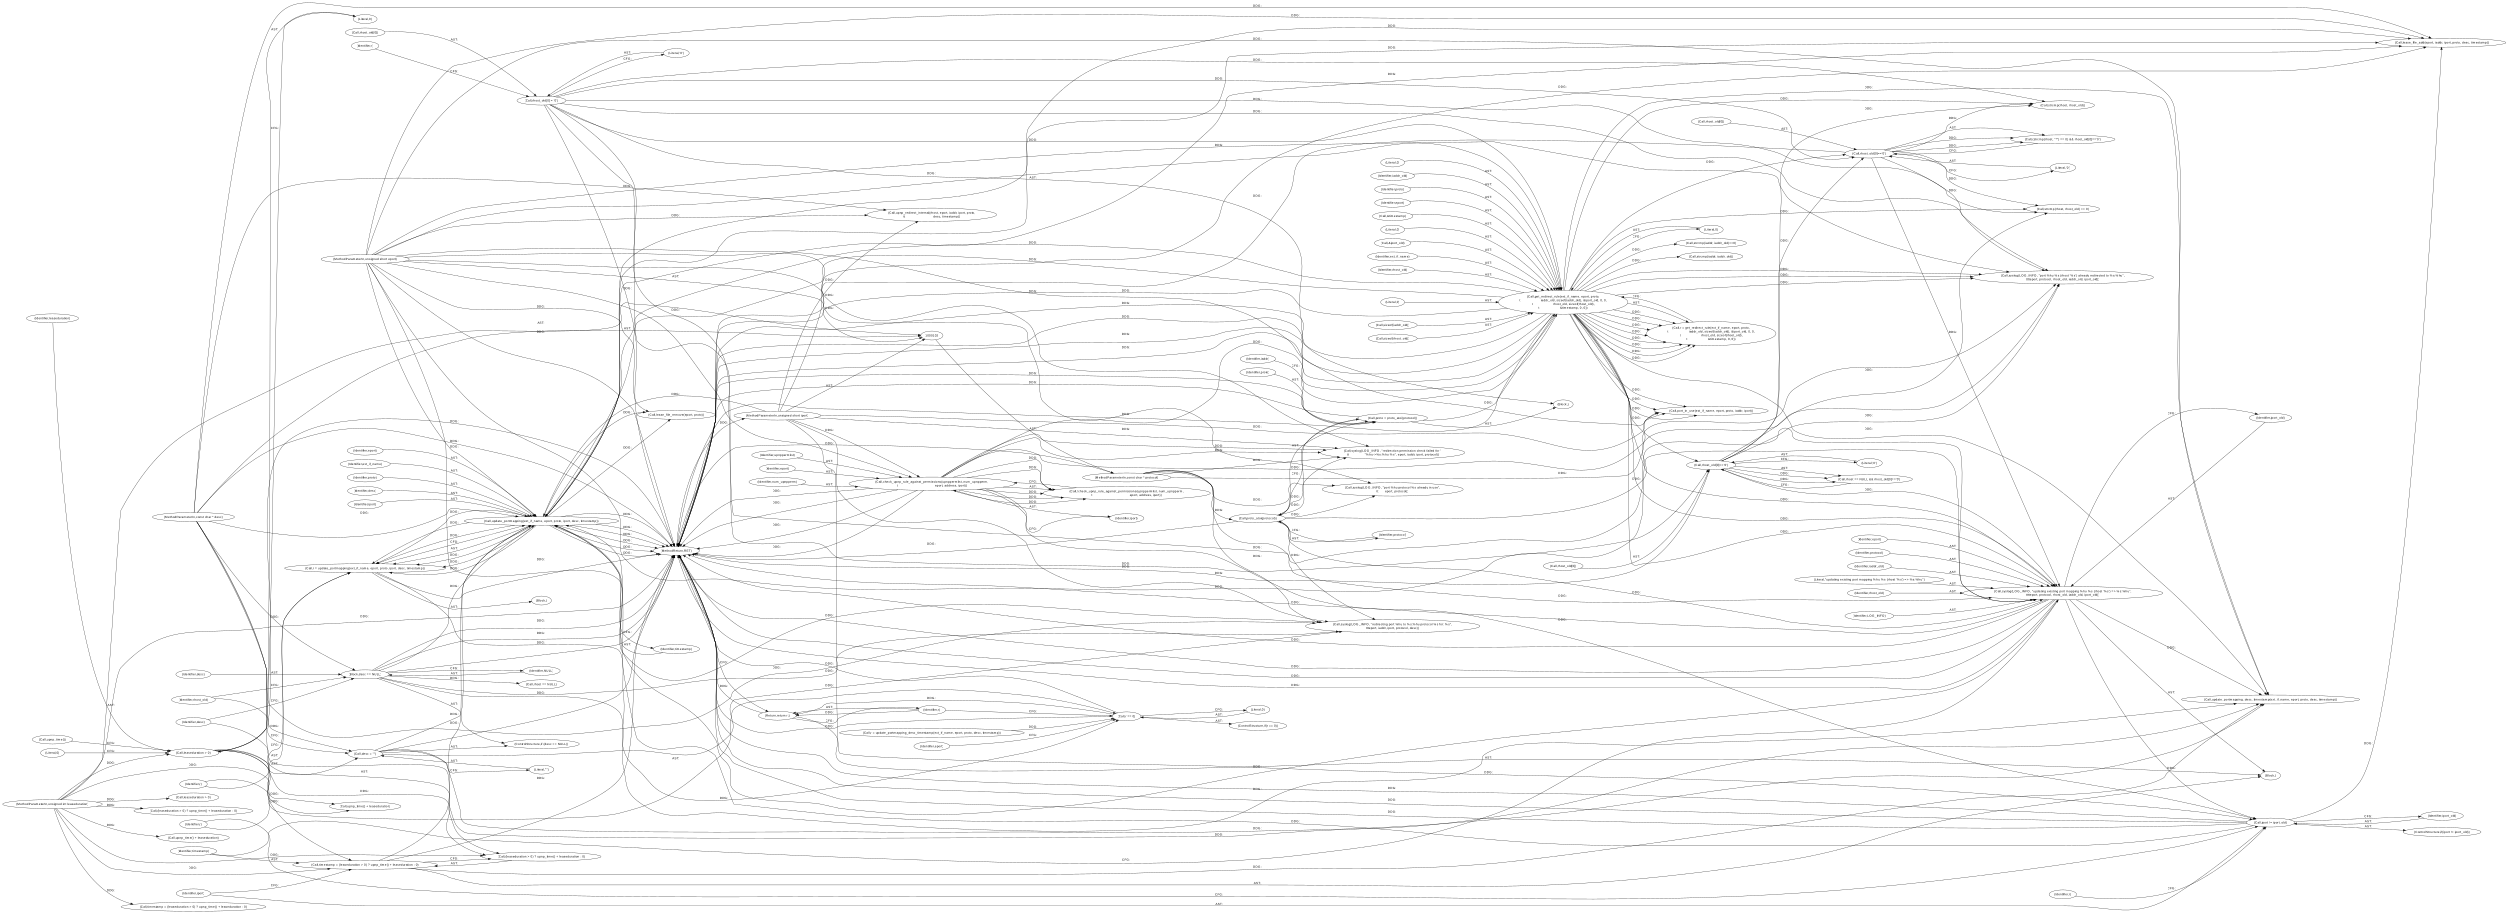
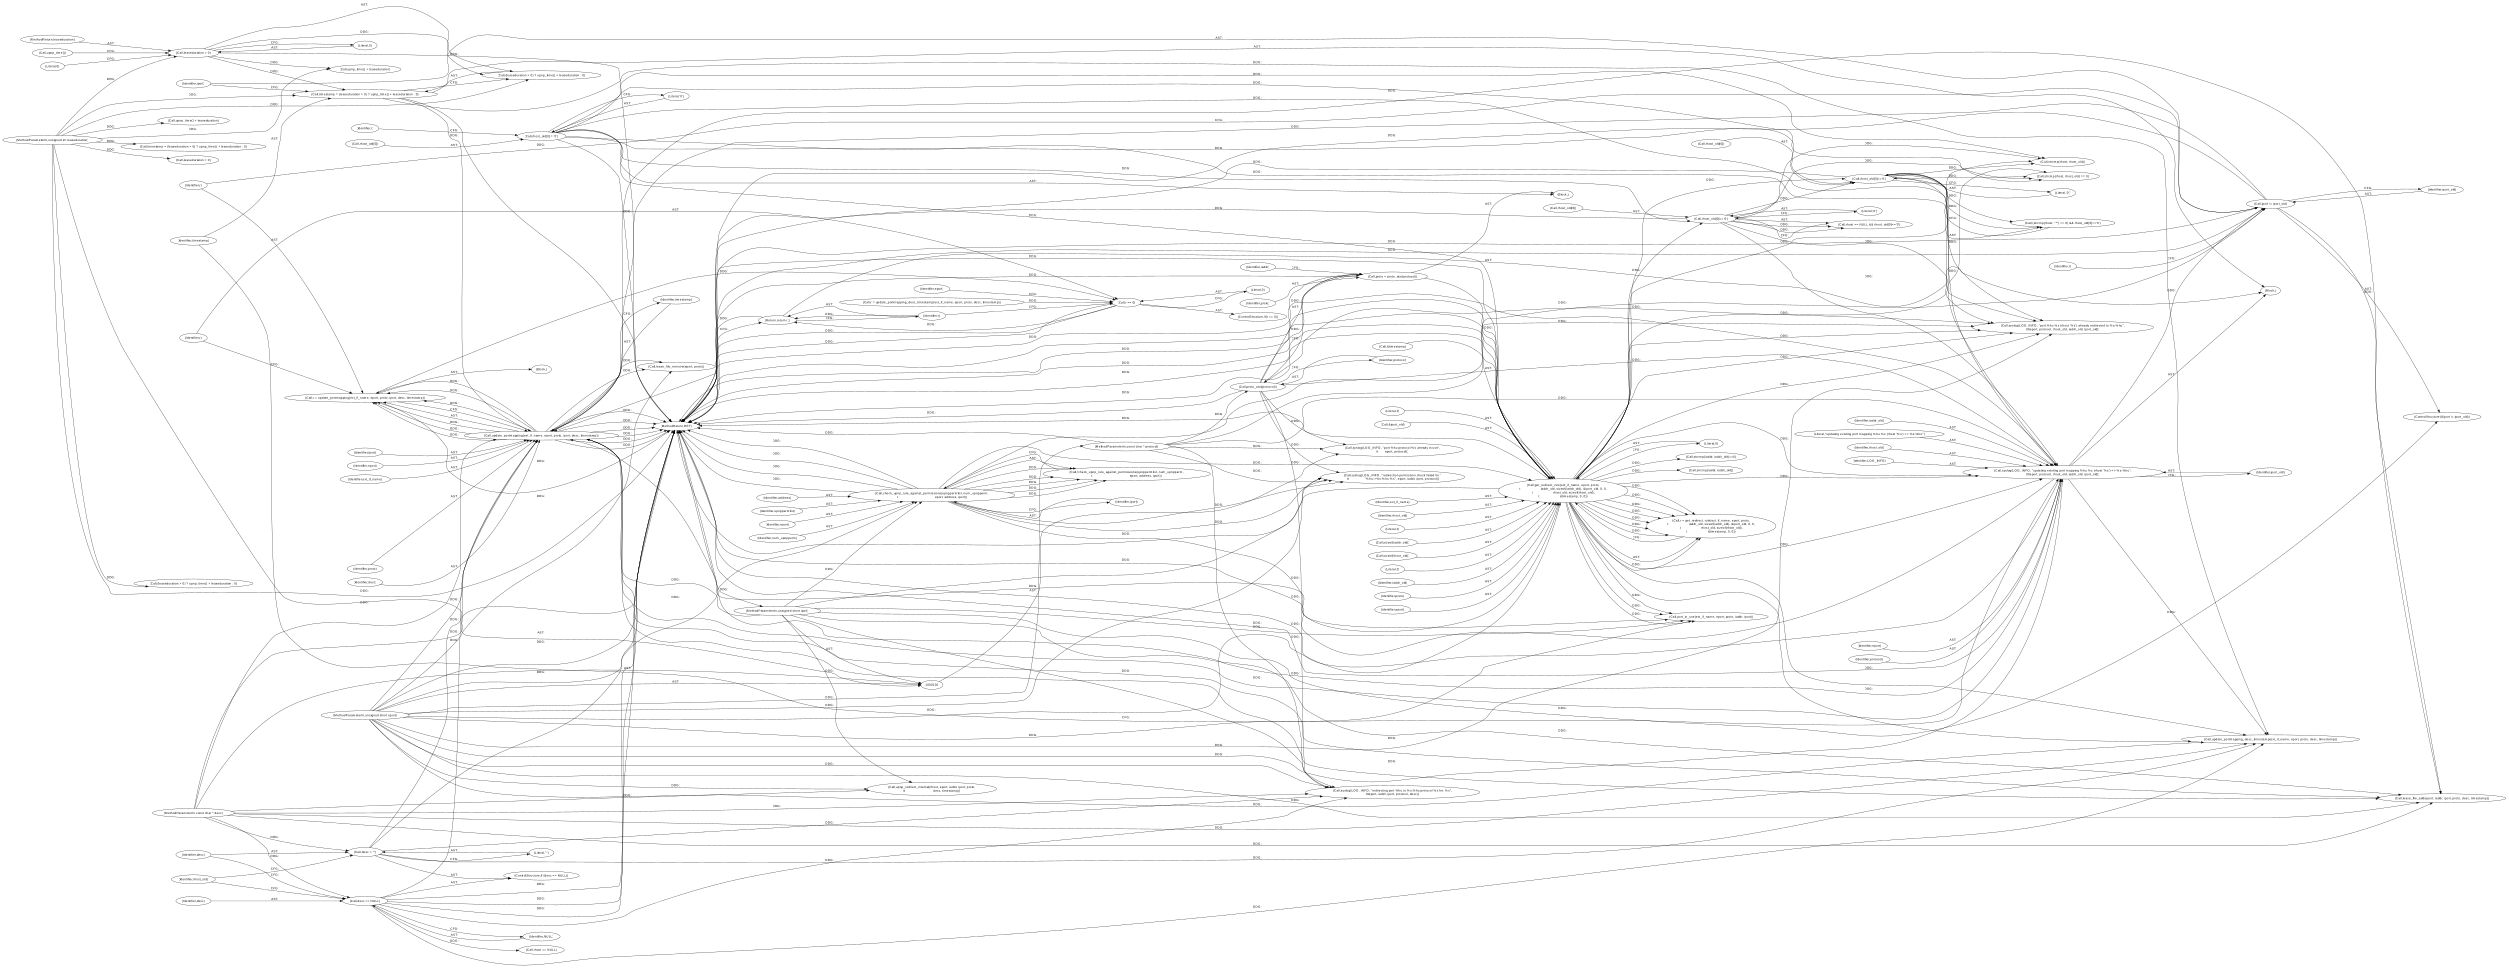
  digraph {
    fontname="Liberation Sans"
    rankdir=LR
    node [fontname="Liberation Sans"]
    edge [fontname="Liberation Sans"]
    n1 [label="(Call,r = update_portmapping(ext_if_name, eport, proto, iport, desc, timestamp))"]
    n2 [label="(Call,update_portmapping(ext_if_name, eport, proto, iport, desc, timestamp))"]
    n3 [label="(Call,r == 0)"]
    n4 [label="(Block,)"]
    n5 [label="(MethodReturn,RET)"]
    n6 [label="(Call,lease_file_remove(eport, proto))"]
    n7 [label="(Identifier,timestamp)"]
    n8 [label="(Call,lease_file_add(eport, iaddr, iport, proto, desc, timestamp))"]
    n9 [label="(Return,return r;)"]
    n10 [label="(ControlStructure,if(r == 0))"]
    n11 [label="(Literal,0)"]
    n12 [label="(MethodParameterIn,unsigned short iport)"]
    n13 [label="(Call,get_redirect_rule(ext_if_name, eport, proto,\n\t                      iaddr_old, sizeof(iaddr_old), &iport_old, 0, 0,\n\t                      rhost_old, sizeof(rhost_old),\n\t                      &timestamp, 0, 0))"]
    n14 [label="(Call,syslog(LOG_INFO, \"updating existing port mapping %hu %s (rhost '%s') => %s:%hu\",\n\t\t\t\teport, protocol, rhost_old, iaddr_old, iport_old))"]
    n15 [label="(Call,rhost_old[0]=='\0')"]
    n16 [label="(Call,rhost_old[0]=='\0')"]
    n17 [label="(Call,syslog(LOG_INFO, \"port %hu %s (rhost '%s') already redirected to %s:%hu\",\n\t\t\t\teport, protocol, rhost_old, iaddr_old, iport_old))"]
    n18 [label="(Literal,0)"]
    n19 [label="(Call,strcmp(rhost, rhost_old) == 0)"]
    n20 [label="(Call,port_in_use(ext_if_name, eport, proto, iaddr, iport))"]
    n21 [label="(Call,strcmp(rhost, rhost_old))"]
    n22 [label="(Call,update_portmapping_desc_timestamp(ext_if_name, eport, proto, desc, timestamp))"]
    n23 [label="(Call,strcmp(iaddr, iaddr_old)==0)"]
    n24 [label="(Call,strcmp(iaddr, iaddr_old))"]
    n25 [label="(Call,r = get_redirect_rule(ext_if_name, eport, proto,\n\t                      iaddr_old, sizeof(iaddr_old), &iport_old, 0, 0,\n\t                      rhost_old, sizeof(rhost_old),\n\t                      &timestamp, 0, 0))"]
    n26 [label="(Call,iport != iport_old)"]
    n27 [label="(Block,)"]
    n28 [label="(Identifier,iport_old)"]
    n29 [label="(Call,rhost == NULL && rhost_old[0]=='\0')"]
    n30 [label="(Literal,'\0')"]
    n31 [label="(Literal,'\0')"]
    n32 [label="(Call,(strcmp(rhost, \"*\") == 0) && rhost_old[0]=='\0')"]
    n33 [label="(Call,check_upnp_rule_against_permissions(upnppermlist, num_upnpperm,\n\t                                        eport, address, iport))"]
    n34 [label="(Identifier,iport)"]
    n35 [label="(Call,syslog(LOG_INFO, \"redirection permission check failed for \"\n \t\t                 \"%hu->%s:%hu %s\", eport, iaddr, iport, protocol))"]
    n36 [label="(Call,!check_upnp_rule_against_permissions(upnppermlist, num_upnpperm,\n\t                                        eport, address, iport))"]
    n37 [label="(Identifier,iport_old)"]
    n38 [label="(ControlStructure,if(iport != iport_old))"]
    n39 [label="(MethodParameterIn,unsigned short eport)"]
    n40 [label="(Call,upnp_redirect_internal(rhost, eport, iaddr, iport, proto,\n\t\t                              desc, timestamp))"]
    n41 [label="(Call,syslog(LOG_INFO, \"port %hu protocol %s already in use\",\n\t\t       eport, protocol))"]
    n42 [label="(Call,syslog(LOG_INFO, \"redirecting port %hu to %s:%hu protocol %s for: %s\",\n\t\t\teport, iaddr, iport, protocol, desc))"]
    1000102
    n44 [label="(MethodParameterIn,const char * protocol)"]
    n45 [label="(Call,proto = proto_atoi(protocol))"]
    n46 [label="(Call,proto_atoi(protocol))"]
    n47 [label="(Block,)"]
    n48 [label="(Identifier,protocol)"]
    n49 [label="(Call,rhost_old[0] = '\0')"]
    n50 [label="(Literal,'\0')"]
-   n51 [label="(Block,desc == NULL)"]
+   n51 [label="(Call,desc == NULL)"]
    n52 [label="(Identifier,NULL)"]
    n53 [label="(ControlStructure,if (desc == NULL))"]
    n54 [label="(Call,rhost == NULL)"]
    n55 [label="(MethodParameterIn,const char * desc)"]
    n56 [label="(Call,desc = \"\")"]
    n57 [label="(Literal,\"\")"]
    n58 [label="(Call,timestamp = (leaseduration > 0) ? upnp_time() + leaseduration : 0)"]
    n59 [label="(Call,(leaseduration > 0) ? upnp_time() + leaseduration : 0)"]
    n60 [label="(Call,leaseduration > 0)"]
    n61 [label="(Call,upnp_time() + leaseduration)"]
    n62 [label="(Literal,0)"]
    n63 [label="(MethodParameterIn,unsigned int leaseduration)"]
    n64 [label="(Call,timestamp = (leaseduration > 0) ? upnp_time() + leaseduration : 0)"]
    n65 [label="(Call,leaseduration > 0)"]
    n66 [label="(Call,(leaseduration > 0) ? upnp_time() + leaseduration : 0)"]
    n67 [label="(Call,upnp_time() + leaseduration)"]
    n68 [label="(Identifier,r)"]
    n69 [label="(Literal,0)"]
    n70 [label="(Identifier,eport)"]
    n71 [label="(Literal,0)"]
    n72 [label="(Call,sizeof(iaddr_old))"]
    n73 [label="(Identifier,desc)"]
    n74 [label="(Identifier,desc)"]
    n75 [label="(Call,rhost_old[0])"]
    n76 [label="(Identifier,iaddr)"]
    n77 [label="(Call,sizeof(rhost_old))"]
    n78 [label="(Literal,0)"]
    n79 [label="(Call,r = update_portmapping_desc_timestamp(ext_if_name, eport, proto, desc, timestamp))"]
    n80 [label="(Identifier,iaddr_old)"]
    n81 [label="(Identifier,r)"]
    n82 [label="(Identifier,protocol)"]
    n83 [label="(Identifier,proto)"]
    n84 [label="(Identifier,rhost_old)"]
    n85 [label="(Identifier,iaddr_old)"]
    n86 [label="(Identifier,eport)"]
    n87 [label="(Identifier,eport)"]
    n88 [label="(Identifier,eport)"]
    n89 [label="(Literal,\"updating existing port mapping %hu %s (rhost '%s') => %s:%hu\")"]
    n90 [label="(Identifier,r)"]
    n91 [label="(Call,rhost_old[0])"]
+   n92 [label="(Identifier,address)"]
    n93 [label="(Identifier,upnppermlist)"]
    n94 [label="(Call,&timestamp)"]
    n95 [label="(Identifier,eport)"]
-   n96 [label="(Identifier,leaseduration)"]
+   n96 [label="(MethodReturn,leaseduration)"]
    n97 [label="(Identifier,rhost_old)"]
    n98 [label="(Identifier,num_upnpperm)"]
    n99 [label="(Identifier,r)"]
    n100 [label="(Literal,0)"]
    n101 [label="(Identifier,timestamp)"]
    n102 [label="(Call,&iport_old)"]
    n103 [label="(Identifier,LOG_INFO)"]
    n104 [label="(Identifier,iport)"]
    n105 [label="(Identifier,ext_if_name)"]
    n106 [label="(Call,upnp_time())"]
    n107 [label="(Call,rhost_old[0])"]
    n108 [label="(Identifier,r)"]
    n109 [label="(Identifier,proto)"]
    n110 [label="(Identifier,ext_if_name)"]
    n111 [label="(Identifier,proto)"]
    n112 [label="(Identifier,desc)"]
    n113 [label="(Identifier,iport)"]
    n114 [label="(Identifier,rhost_old)"]
    n1 -> n2 [label="CFG: "]
    n1 -> n3 [label="DDG: "]
    n1 -> n4 [label="AST: "]
    n1 -> n5 [label="DDG: "]
    n2 -> n1 [label="AST: "]
    n2 -> n1 [label="DDG: "]
    n2 -> n1 [label="DDG: "]
    n2 -> n1 [label="DDG: "]
    n2 -> n1 [label="DDG: "]
    n2 -> n1 [label="DDG: "]
    n2 -> n1 [label="DDG: "]
    n2 -> n5 [label="DDG: "]
    n2 -> n5 [label="DDG: "]
    n2 -> n5 [label="DDG: "]
    n2 -> n5 [label="DDG: "]
    n2 -> n5 [label="DDG: "]
    n2 -> n5 [label="DDG: "]
    n2 -> n6 [label="DDG: "]
    n2 -> n6 [label="DDG: "]
    n2 -> n7 [label="CFG: "]
    n2 -> n8 [label="DDG: "]
    n2 -> n8 [label="DDG: "]
    n2 -> n8 [label="DDG: "]
    n3 -> n5 [label="DDG: "]
    n3 -> n5 [label="DDG: "]
    n3 -> n9 [label="DDG: "]
    n3 -> n10 [label="AST: "]
    n3 -> n11 [label="CFG: "]
    n5 -> n9 [label="CFG: "]
    n5 -> n12 [label="DDG: "]
    n7 -> n2 [label="AST: "]
    n9 -> n5 [label="DDG: "]
    n9 -> n27 [label="AST: "]
    n9 -> n68 [label="CFG: "]
    n11 -> n3 [label="AST: "]
    n12 -> n2 [label="DDG: "]
    n12 -> n8 [label="DDG: "]
    n12 -> n20 [label="DDG: "]
-   n12 -> n26 [label="DDG: "]
+   n12 -> n38 [label="DDG: "]
    n12 -> n33 [label="DDG: "]
    n12 -> n35 [label="DDG: "]
    n12 -> n40 [label="DDG: "]
    n12 -> n42 [label="DDG: "]
    n12 -> 1000102 [label="AST: "]
    n13 -> n2 [label="DDG: "]
    n13 -> n2 [label="DDG: "]
    n13 -> n5 [label="DDG: "]
    n13 -> n5 [label="DDG: "]
    n13 -> n5 [label="DDG: "]
    n13 -> n5 [label="DDG: "]
    n13 -> n5 [label="DDG: "]
    n13 -> n5 [label="DDG: "]
    n13 -> n14 [label="DDG: "]
    n13 -> n14 [label="DDG: "]
    n13 -> n14 [label="DDG: "]
    n13 -> n15 [label="DDG: "]
    n13 -> n16 [label="DDG: "]
    n13 -> n17 [label="DDG: "]
    n13 -> n17 [label="DDG: "]
    n13 -> n17 [label="DDG: "]
    n13 -> n18 [label="CFG: "]
    n13 -> n19 [label="DDG: "]
    n13 -> n20 [label="DDG: "]
    n13 -> n20 [label="DDG: "]
    n13 -> n20 [label="DDG: "]
    n13 -> n21 [label="DDG: "]
    n13 -> n22 [label="DDG: "]
    n13 -> n22 [label="DDG: "]
    n13 -> n23 [label="DDG: "]
    n13 -> n24 [label="DDG: "]
    n13 -> n25 [label="AST: "]
    n13 -> n25 [label="DDG: "]
    n13 -> n25 [label="DDG: "]
    n13 -> n25 [label="DDG: "]
    n13 -> n25 [label="DDG: "]
    n13 -> n25 [label="DDG: "]
    n13 -> n25 [label="DDG: "]
    n13 -> n25 [label="DDG: "]
    n13 -> n25 [label="DDG: "]
    n14 -> n2 [label="DDG: "]
    n14 -> n5 [label="DDG: "]
    n14 -> n5 [label="DDG: "]
    n14 -> n5 [label="DDG: "]
    n14 -> n5 [label="DDG: "]
    n14 -> n5 [label="DDG: "]
    n14 -> n22 [label="DDG: "]
    n14 -> n26 [label="DDG: "]
    n14 -> n27 [label="AST: "]
    n14 -> n28 [label="CFG: "]
    n15 -> n5 [label="DDG: "]
    n15 -> n14 [label="DDG: "]
    n15 -> n16 [label="DDG: "]
    n15 -> n17 [label="DDG: "]
    n15 -> n19 [label="DDG: "]
    n15 -> n21 [label="DDG: "]
    n15 -> n29 [label="AST: "]
    n15 -> n29 [label="DDG: "]
    n15 -> n29 [label="DDG: "]
    n15 -> n30 [label="CFG: "]
    n16 -> n5 [label="DDG: "]
    n16 -> n14 [label="DDG: "]
    n16 -> n17 [label="DDG: "]
    n16 -> n19 [label="DDG: "]
    n16 -> n21 [label="DDG: "]
    n16 -> n31 [label="CFG: "]
    n16 -> n32 [label="AST: "]
    n16 -> n32 [label="DDG: "]
    n16 -> n32 [label="DDG: "]
    n18 -> n13 [label="AST: "]
    n25 -> n13 [label="CFG: "]
    n26 -> n2 [label="DDG: "]
    n26 -> n5 [label="DDG: "]
    n26 -> n5 [label="DDG: "]
    n26 -> n5 [label="DDG: "]
    n26 -> n8 [label="DDG: "]
    n26 -> n37 [label="CFG: "]
    n26 -> n38 [label="AST: "]
    n28 -> n14 [label="AST: "]
    n29 -> n15 [label="CFG: "]
    n30 -> n15 [label="AST: "]
    n31 -> n16 [label="AST: "]
    n32 -> n16 [label="CFG: "]
    n33 -> n5 [label="DDG: "]
    n33 -> n5 [label="DDG: "]
    n33 -> n5 [label="DDG: "]
    n33 -> n5 [label="DDG: "]
    n33 -> n13 [label="DDG: "]
    n33 -> n20 [label="DDG: "]
    n33 -> n26 [label="DDG: "]
    n33 -> n34 [label="CFG: "]
    n33 -> n35 [label="DDG: "]
    n33 -> n35 [label="DDG: "]
    n33 -> n36 [label="AST: "]
    n33 -> n36 [label="DDG: "]
    n33 -> n36 [label="DDG: "]
    n33 -> n36 [label="DDG: "]
    n33 -> n36 [label="DDG: "]
    n33 -> n36 [label="DDG: "]
    n34 -> n33 [label="AST: "]
    n36 -> n33 [label="CFG: "]
    n37 -> n26 [label="AST: "]
    n39 -> n2 [label="DDG: "]
    n39 -> n5 [label="DDG: "]
    n39 -> n6 [label="DDG: "]
    n39 -> n8 [label="DDG: "]
    n39 -> n13 [label="DDG: "]
    n39 -> n14 [label="DDG: "]
    n39 -> n17 [label="DDG: "]
    n39 -> n20 [label="DDG: "]
    n39 -> n22 [label="DDG: "]
    n39 -> n33 [label="DDG: "]
    n39 -> n35 [label="DDG: "]
    n39 -> n40 [label="DDG: "]
    n39 -> n41 [label="DDG: "]
    n39 -> n42 [label="DDG: "]
    n39 -> 1000102 [label="AST: "]
    1000102 -> n44 [label="AST: "]
    n44 -> n5 [label="DDG: "]
    n44 -> n14 [label="DDG: "]
    n44 -> n17 [label="DDG: "]
    n44 -> n35 [label="DDG: "]
    n44 -> n41 [label="DDG: "]
    n44 -> n42 [label="DDG: "]
    n44 -> n46 [label="DDG: "]
    n45 -> n5 [label="DDG: "]
    n45 -> n5 [label="DDG: "]
    n45 -> n13 [label="DDG: "]
    n45 -> n46 [label="CFG: "]
    n45 -> n47 [label="AST: "]
    n46 -> n5 [label="DDG: "]
    n46 -> n14 [label="DDG: "]
    n46 -> n17 [label="DDG: "]
    n46 -> n35 [label="DDG: "]
    n46 -> n41 [label="DDG: "]
    n46 -> n42 [label="DDG: "]
    n46 -> n45 [label="AST: "]
    n46 -> n45 [label="DDG: "]
    n46 -> n48 [label="CFG: "]
    n48 -> n46 [label="AST: "]
    n49 -> n5 [label="DDG: "]
    n49 -> n13 [label="DDG: "]
    n49 -> n14 [label="DDG: "]
    n49 -> n15 [label="DDG: "]
    n49 -> n16 [label="DDG: "]
    n49 -> n17 [label="DDG: "]
    n49 -> n19 [label="DDG: "]
    n49 -> n21 [label="DDG: "]
    n49 -> n47 [label="AST: "]
    n49 -> n50 [label="CFG: "]
    n50 -> n49 [label="AST: "]
    n51 -> n2 [label="DDG: "]
    n51 -> n5 [label="DDG: "]
    n51 -> n5 [label="DDG: "]
    n51 -> n5 [label="DDG: "]
    n51 -> n22 [label="DDG: "]
    n51 -> n42 [label="DDG: "]
    n51 -> n52 [label="CFG: "]
    n51 -> n53 [label="AST: "]
    n51 -> n54 [label="DDG: "]
    n52 -> n51 [label="AST: "]
    n55 -> n2 [label="DDG: "]
    n55 -> n5 [label="DDG: "]
    n55 -> n8 [label="DDG: "]
    n55 -> n22 [label="DDG: "]
    n55 -> n40 [label="DDG: "]
    n55 -> n42 [label="DDG: "]
    n55 -> 1000102 [label="AST: "]
    n55 -> n51 [label="DDG: "]
    n55 -> n56 [label="DDG: "]
    n56 -> n2 [label="DDG: "]
    n56 -> n5 [label="DDG: "]
    n56 -> n22 [label="DDG: "]
    n56 -> n42 [label="DDG: "]
    n56 -> n53 [label="AST: "]
    n56 -> n57 [label="CFG: "]
    n57 -> n56 [label="AST: "]
    n58 -> n2 [label="DDG: "]
    n58 -> n5 [label="DDG: "]
    n58 -> n22 [label="DDG: "]
    n58 -> n27 [label="AST: "]
    n58 -> n59 [label="CFG: "]
    n59 -> n58 [label="AST: "]
    n60 -> n5 [label="DDG: "]
    n60 -> n58 [label="DDG: "]
    n60 -> n59 [label="AST: "]
    n60 -> n59 [label="DDG: "]
    n60 -> n61 [label="DDG: "]
    n60 -> n62 [label="CFG: "]
    n62 -> n60 [label="AST: "]
    n63 -> n5 [label="DDG: "]
    n63 -> 1000102 [label="AST: "]
    n63 -> n58 [label="DDG: "]
    n63 -> n59 [label="DDG: "]
    n63 -> n60 [label="DDG: "]
    n63 -> n61 [label="DDG: "]
    n63 -> n64 [label="DDG: "]
    n63 -> n65 [label="DDG: "]
    n63 -> n66 [label="DDG: "]
    n63 -> n67 [label="DDG: "]
    n68 -> n3 [label="CFG: "]
    n68 -> n9 [label="AST: "]
    n68 -> n9 [label="DDG: "]
    n69 -> n60 [label="CFG: "]
    n70 -> n14 [label="AST: "]
    n71 -> n13 [label="AST: "]
    n72 -> n13 [label="AST: "]
    n73 -> n51 [label="CFG: "]
    n73 -> n56 [label="AST: "]
    n74 -> n51 [label="AST: "]
    n75 -> n15 [label="AST: "]
    n76 -> n45 [label="CFG: "]
    n77 -> n13 [label="AST: "]
    n78 -> n13 [label="AST: "]
    n79 -> n3 [label="DDG: "]
    n80 -> n13 [label="AST: "]
    n81 -> n1 [label="AST: "]
    n81 -> n26 [label="CFG: "]
    n82 -> n14 [label="AST: "]
    n83 -> n13 [label="AST: "]
    n84 -> n51 [label="CFG: "]
    n84 -> n56 [label="CFG: "]
    n85 -> n14 [label="AST: "]
    n86 -> n13 [label="AST: "]
    n87 -> n2 [label="AST: "]
    n88 -> n3 [label="CFG: "]
    n89 -> n14 [label="AST: "]
    n90 -> n49 [label="CFG: "]
    n91 -> n49 [label="AST: "]
+   n92 -> n33 [label="AST: "]
    n93 -> n33 [label="AST: "]
    n94 -> n13 [label="AST: "]
    n95 -> n33 [label="AST: "]
    n96 -> n60 [label="AST: "]
    n97 -> n14 [label="AST: "]
    n98 -> n33 [label="AST: "]
    n99 -> n1 [label="CFG: "]
    n99 -> n3 [label="AST: "]
    n100 -> n13 [label="AST: "]
    n101 -> n14 [label="CFG: "]
    n101 -> n58 [label="AST: "]
    n102 -> n13 [label="AST: "]
    n103 -> n14 [label="AST: "]
    n104 -> n26 [label="AST: "]
    n104 -> n58 [label="CFG: "]
    n105 -> n13 [label="AST: "]
    n106 -> n60 [label="CFG: "]
    n107 -> n16 [label="AST: "]
    n108 -> n26 [label="CFG: "]
    n109 -> n45 [label="AST: "]
    n110 -> n2 [label="AST: "]
    n111 -> n2 [label="AST: "]
    n112 -> n2 [label="AST: "]
    n113 -> n2 [label="AST: "]
    n114 -> n13 [label="AST: "]
  }
